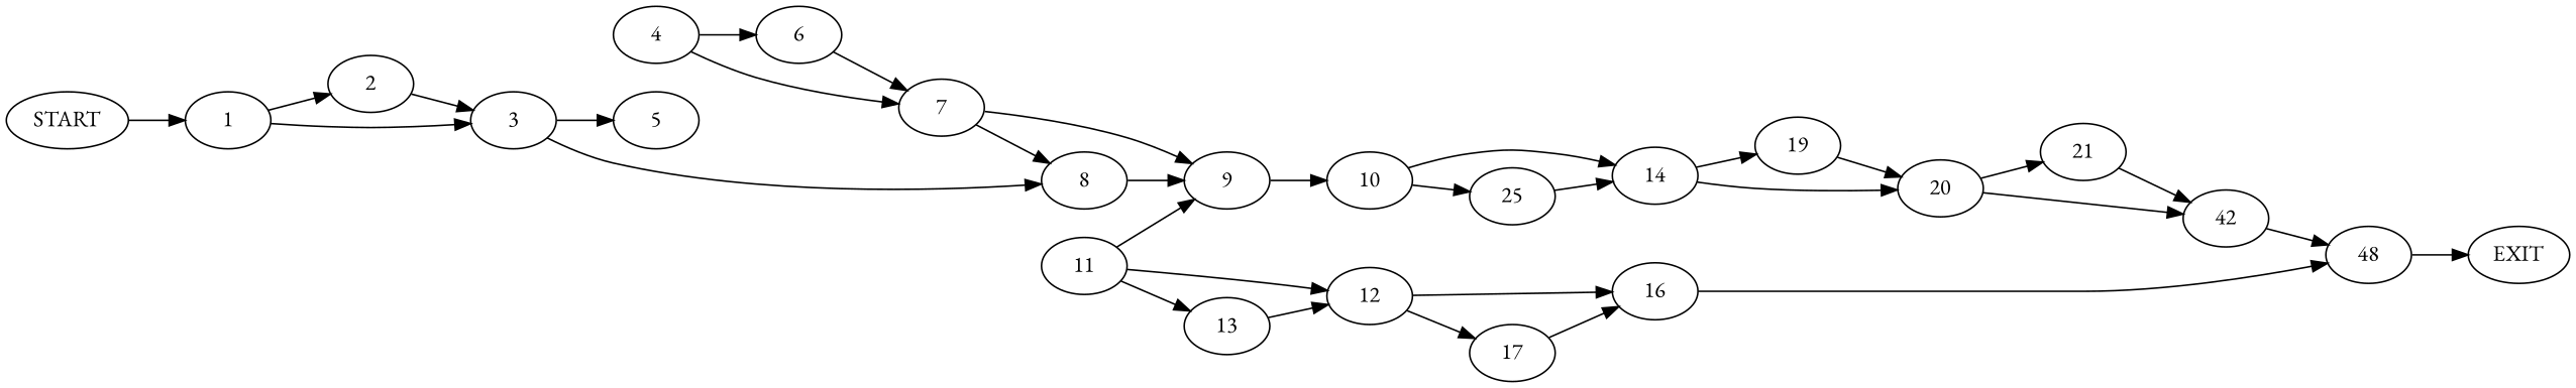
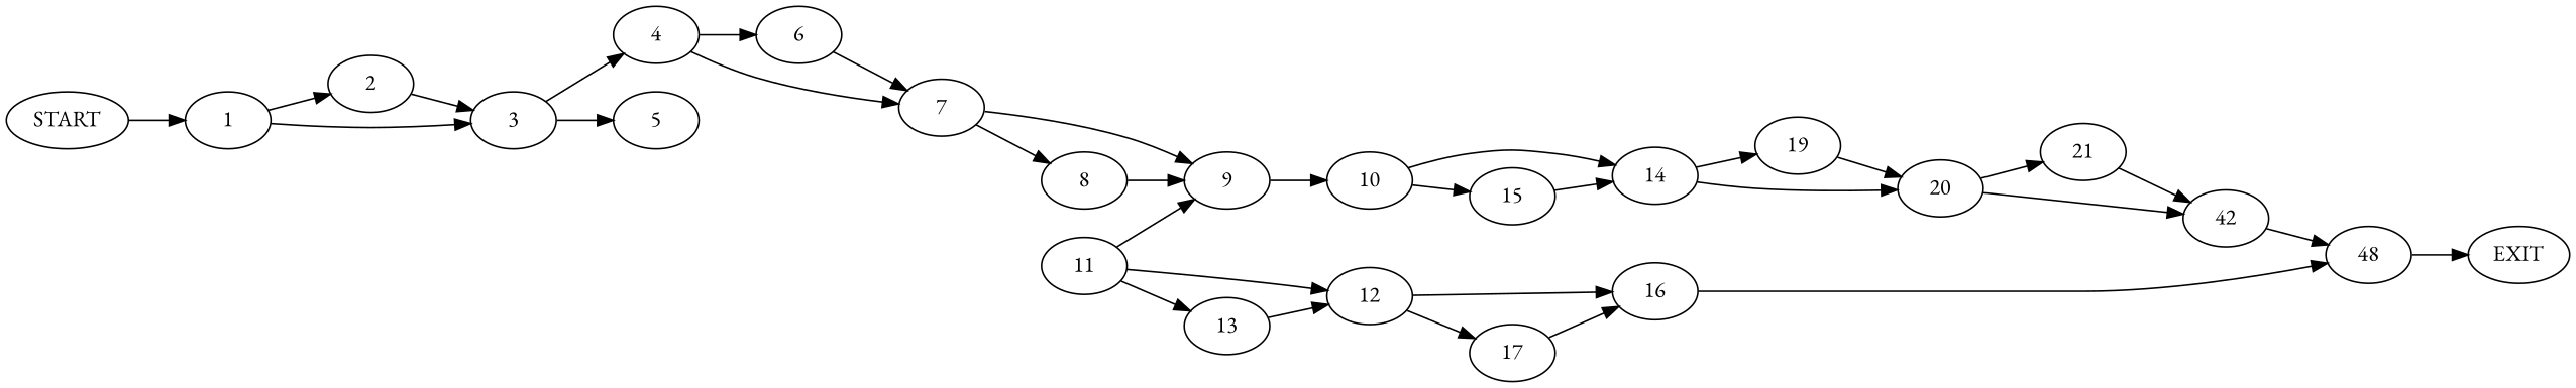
  digraph {
    fontname="EB Garamond"
    rankdir=LR
    node [fontname="EB Garamond"]
    edge [fontname="EB Garamond"]
    n1 [label=START]
    1
    2
    3
    n5 [label=EXIT]
    4
    5
    6
    7
    8
    9
    10
    14
-   15 [label=25]
+   15
    11
    12
    13
    19
    20
    16
    17
    n22 [label=48]
    21
    n24 [label=42]
    n1 -> 1
    1 -> 2
    1 -> 3
    2 -> 3
-   3 -> 8
+   3 -> 4
    3 -> 5
    4 -> 6
    4 -> 7
    6 -> 7
    7 -> 8
    7 -> 9
    8 -> 9
    9 -> 10
    10 -> 14
    10 -> 15
    14 -> 19
    14 -> 20
    15 -> 14
    11 -> 9
    11 -> 12
    11 -> 13
    12 -> 16
    12 -> 17
    13 -> 12
    19 -> 20
    20 -> 21
    20 -> n24
    16 -> n22
    17 -> 16
    n22 -> n5
    21 -> n24
    n24 -> n22
  }
